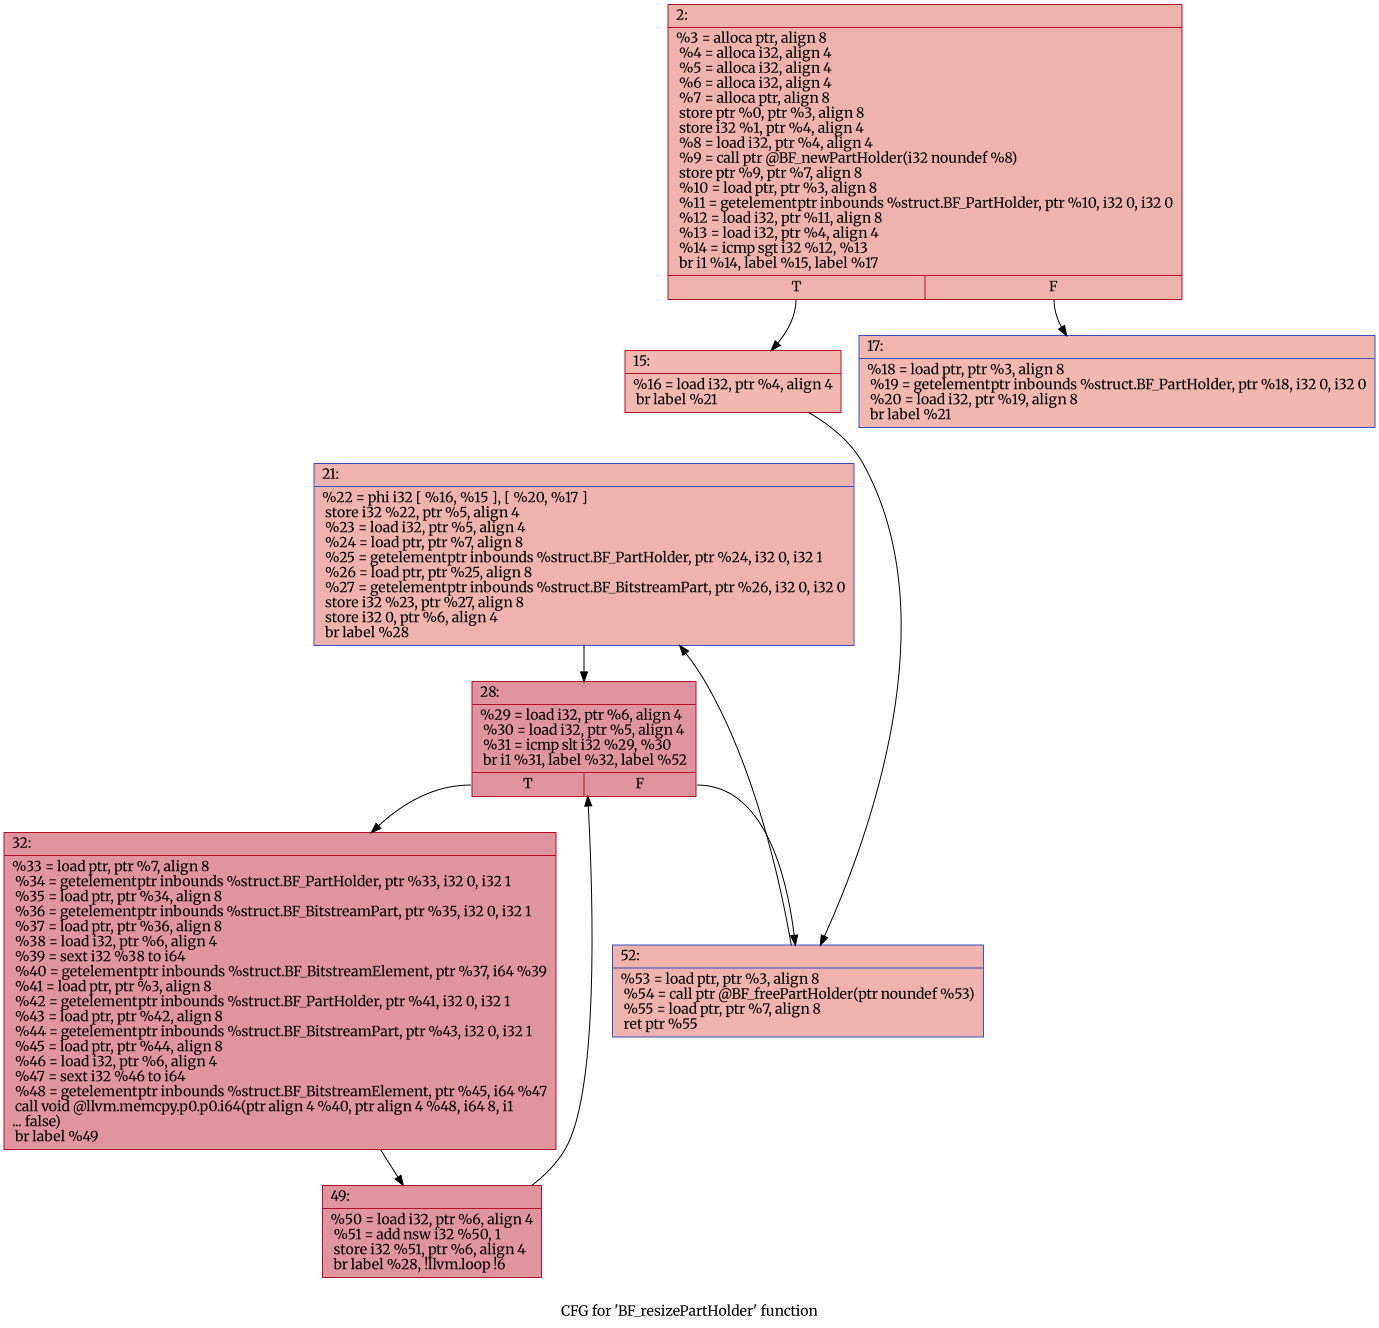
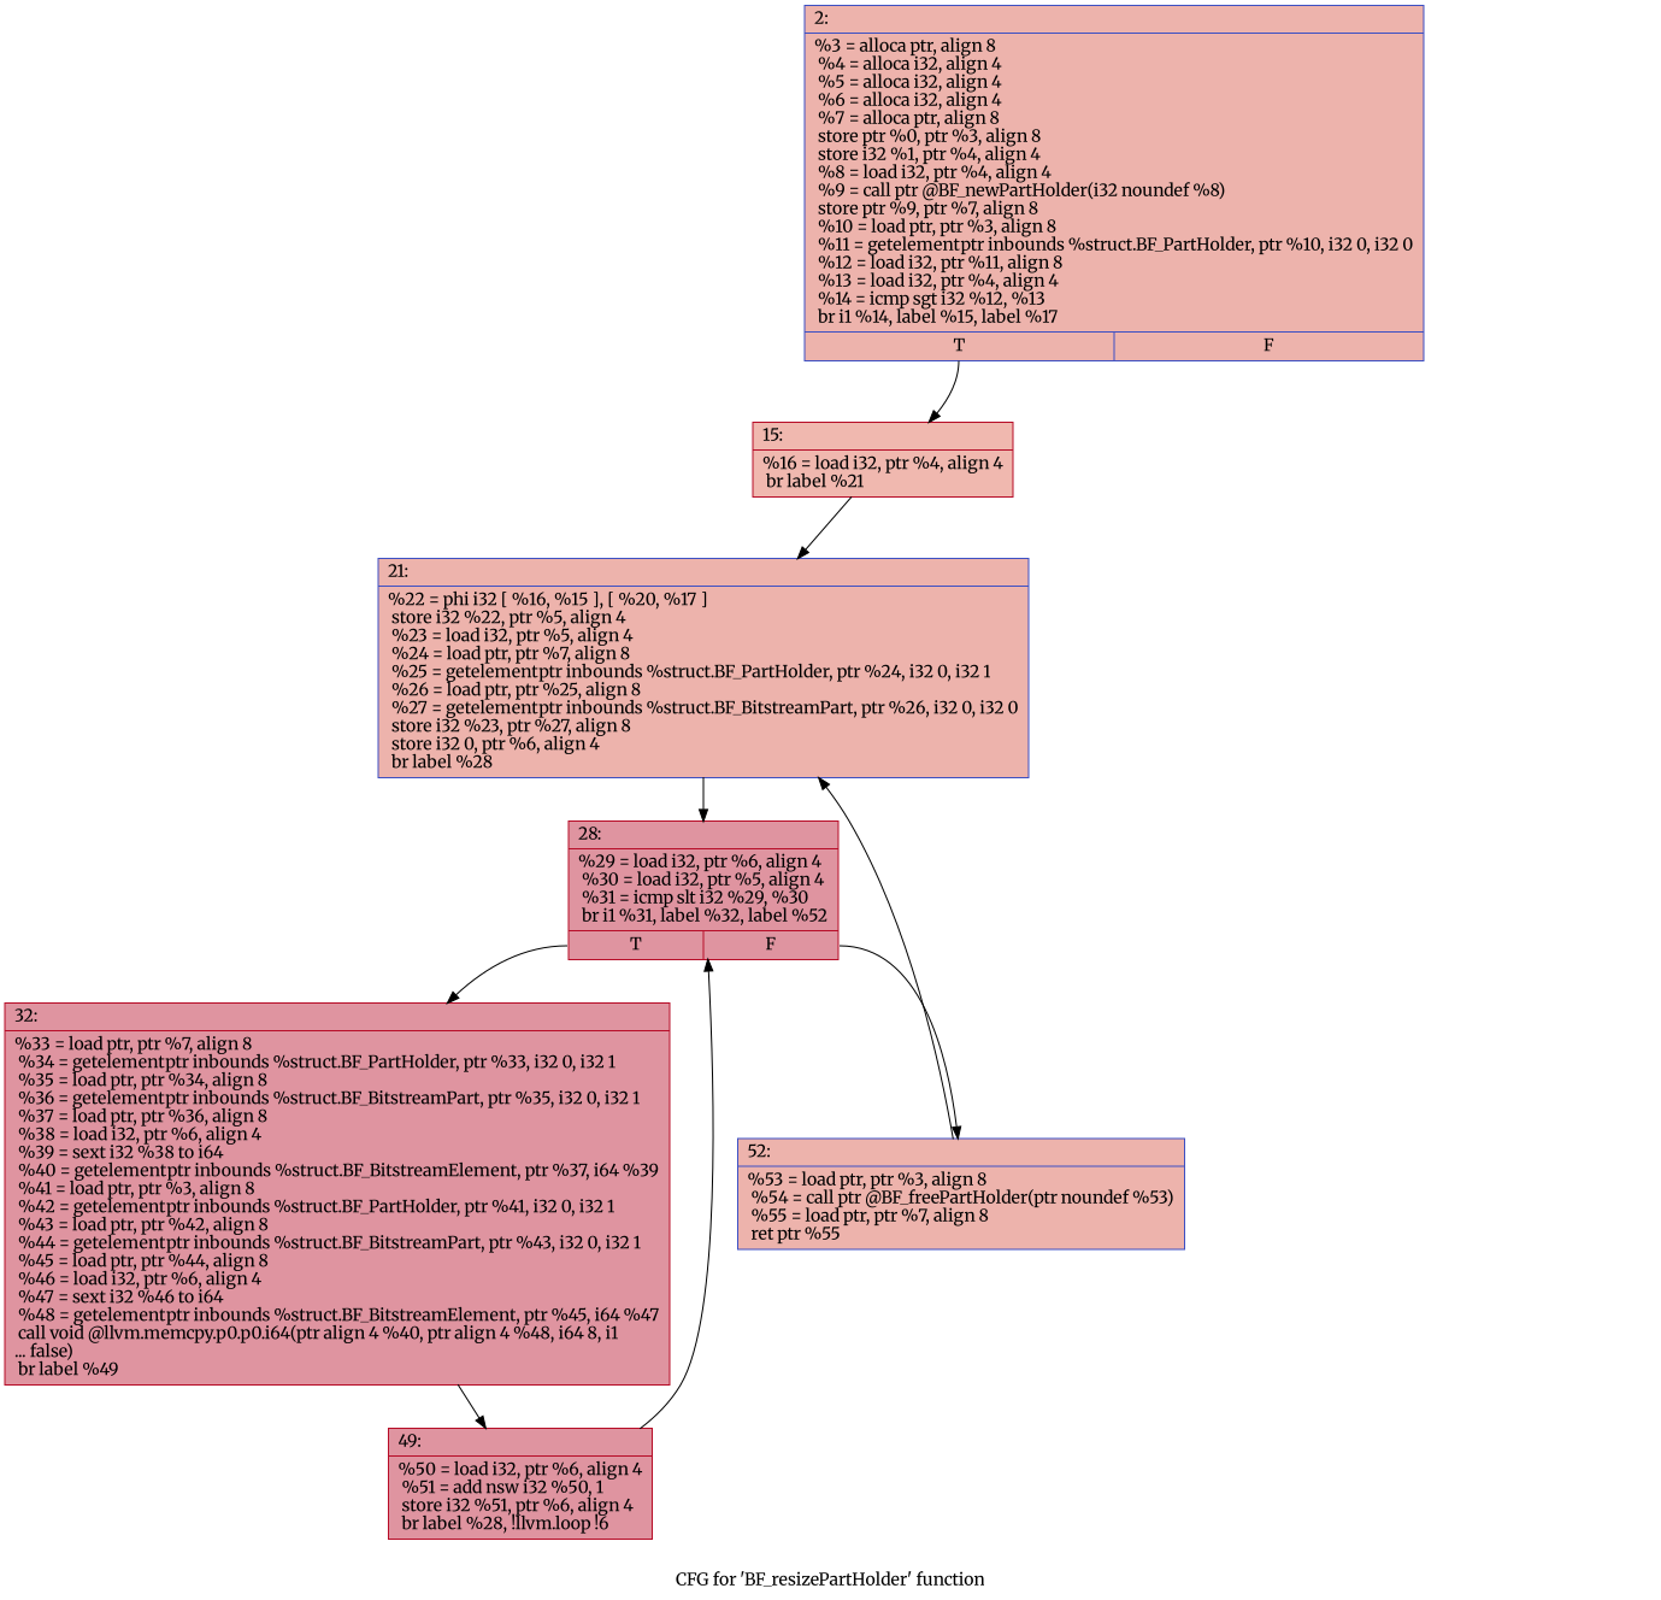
  digraph {
    fontname=Merriweather
    label="CFG for 'BF_resizePartHolder' function"
    node [color="#3d50c3ff" fillcolor="#d6524470" fontname=Merriweather shape=record style=filled]
    edge [fontname=Merriweather]
-   n1 [color="#b70d28ff" label="{2:\l|  %3 = alloca ptr, align 8\l  %4 = alloca i32, align 4\l  %5 = alloca i32, align 4\l  %6 = alloca i32, align 4\l  %7 = alloca ptr, align 8\l  store ptr %0, ptr %3, align 8\l  store i32 %1, ptr %4, align 4\l  %8 = load i32, ptr %4, align 4\l  %9 = call ptr @BF_newPartHolder(i32 noundef %8)\l  store ptr %9, ptr %7, align 8\l  %10 = load ptr, ptr %3, align 8\l  %11 = getelementptr inbounds %struct.BF_PartHolder, ptr %10, i32 0, i32 0\l  %12 = load i32, ptr %11, align 8\l  %13 = load i32, ptr %4, align 4\l  %14 = icmp sgt i32 %12, %13\l  br i1 %14, label %15, label %17\l|{<s0>T|<s1>F}}"]
+   n1 [label="{2:\l|  %3 = alloca ptr, align 8\l  %4 = alloca i32, align 4\l  %5 = alloca i32, align 4\l  %6 = alloca i32, align 4\l  %7 = alloca ptr, align 8\l  store ptr %0, ptr %3, align 8\l  store i32 %1, ptr %4, align 4\l  %8 = load i32, ptr %4, align 4\l  %9 = call ptr @BF_newPartHolder(i32 noundef %8)\l  store ptr %9, ptr %7, align 8\l  %10 = load ptr, ptr %3, align 8\l  %11 = getelementptr inbounds %struct.BF_PartHolder, ptr %10, i32 0, i32 0\l  %12 = load i32, ptr %11, align 8\l  %13 = load i32, ptr %4, align 4\l  %14 = icmp sgt i32 %12, %13\l  br i1 %14, label %15, label %17\l|{<s0>T|<s1>F}}"]
    n2 [color="#b70d28ff" fillcolor="#dc5d4a70" label="{15:\l|  %16 = load i32, ptr %4, align 4\l  br label %21\l}"]
-   n3 [fillcolor="#dc5d4a70" label="{17:\l|  %18 = load ptr, ptr %3, align 8\l  %19 = getelementptr inbounds %struct.BF_PartHolder, ptr %18, i32 0, i32 0\l  %20 = load i32, ptr %19, align 8\l  br label %21\l}"]
    n4 [label="{21:\l|  %22 = phi i32 [ %16, %15 ], [ %20, %17 ]\l  store i32 %22, ptr %5, align 4\l  %23 = load i32, ptr %5, align 4\l  %24 = load ptr, ptr %7, align 8\l  %25 = getelementptr inbounds %struct.BF_PartHolder, ptr %24, i32 0, i32 1\l  %26 = load ptr, ptr %25, align 8\l  %27 = getelementptr inbounds %struct.BF_BitstreamPart, ptr %26, i32 0, i32 0\l  store i32 %23, ptr %27, align 8\l  store i32 0, ptr %6, align 4\l  br label %28\l}"]
    n5 [color="#b70d28ff" fillcolor="#b70d2870" label="{28:\l|  %29 = load i32, ptr %6, align 4\l  %30 = load i32, ptr %5, align 4\l  %31 = icmp slt i32 %29, %30\l  br i1 %31, label %32, label %52\l|{<s0>T|<s1>F}}"]
    n6 [color="#b70d28ff" fillcolor="#b70d2870" label="{32:\l|  %33 = load ptr, ptr %7, align 8\l  %34 = getelementptr inbounds %struct.BF_PartHolder, ptr %33, i32 0, i32 1\l  %35 = load ptr, ptr %34, align 8\l  %36 = getelementptr inbounds %struct.BF_BitstreamPart, ptr %35, i32 0, i32 1\l  %37 = load ptr, ptr %36, align 8\l  %38 = load i32, ptr %6, align 4\l  %39 = sext i32 %38 to i64\l  %40 = getelementptr inbounds %struct.BF_BitstreamElement, ptr %37, i64 %39\l  %41 = load ptr, ptr %3, align 8\l  %42 = getelementptr inbounds %struct.BF_PartHolder, ptr %41, i32 0, i32 1\l  %43 = load ptr, ptr %42, align 8\l  %44 = getelementptr inbounds %struct.BF_BitstreamPart, ptr %43, i32 0, i32 1\l  %45 = load ptr, ptr %44, align 8\l  %46 = load i32, ptr %6, align 4\l  %47 = sext i32 %46 to i64\l  %48 = getelementptr inbounds %struct.BF_BitstreamElement, ptr %45, i64 %47\l  call void @llvm.memcpy.p0.p0.i64(ptr align 4 %40, ptr align 4 %48, i64 8, i1\l... false)\l  br label %49\l}"]
    n7 [label="{52:\l|  %53 = load ptr, ptr %3, align 8\l  %54 = call ptr @BF_freePartHolder(ptr noundef %53)\l  %55 = load ptr, ptr %7, align 8\l  ret ptr %55\l}"]
    n8 [color="#b70d28ff" fillcolor="#b70d2870" label="{49:\l|  %50 = load i32, ptr %6, align 4\l  %51 = add nsw i32 %50, 1\l  store i32 %51, ptr %6, align 4\l  br label %28, !llvm.loop !6\l}"]
    n1 -> n2 [tailport=s0]
-   n1 -> n3 [tailport=s1]
-   n2 -> n7
+   n2 -> n4
    n4 -> n5
    n5 -> n6 [tailport=s0]
    n5 -> n7 [tailport=s1]
    n6 -> n8
    n7 -> n4
    n8 -> n5
  }
